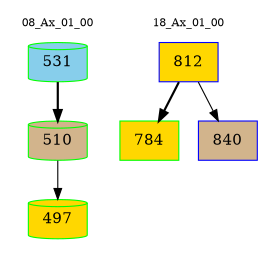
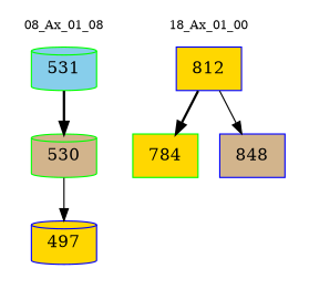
  digraph {
    node [color=green fillcolor=gold shape=cylinder style=filled]
    edge [color=black style=solid]
-   n1 [fillcolor=tan label=510]
-   n2 [label=497]
+   n1 [fillcolor=tan label=530]
+   n2 [color=blue label=497]
    n3 [fillcolor=skyblue label=531]
    n4 [color=blue label=812 shape=box]
    n5 [label=784 shape=box]
-   n6 [color=blue fillcolor=tan label=840 shape=box]
+   n6 [color=blue fillcolor=tan label=848 shape=box]
    subgraph cluster_1 {
      color=white
      fontsize=10
-     label="08_Ax_01_00"
+     label="08_Ax_01_08"
      n1
      n2
      n3
    }
    subgraph cluster_2 {
      color=white
      fontsize=10
      label="18_Ax_01_00"
      n4
      n5
      n6
    }
    n1 -> n2
    n3 -> n1 [style=bold]
    n4 -> n5 [style=bold]
    n4 -> n6
  }
